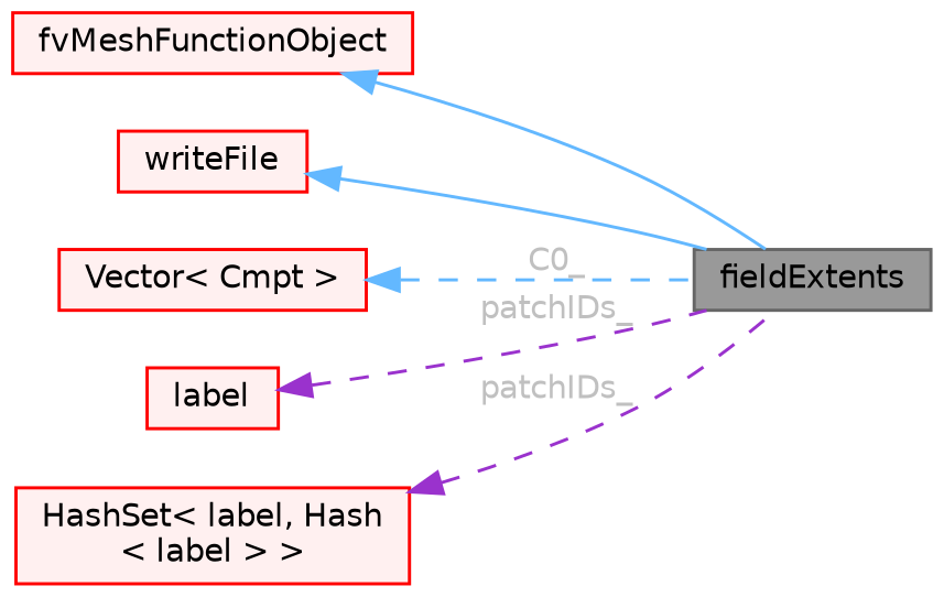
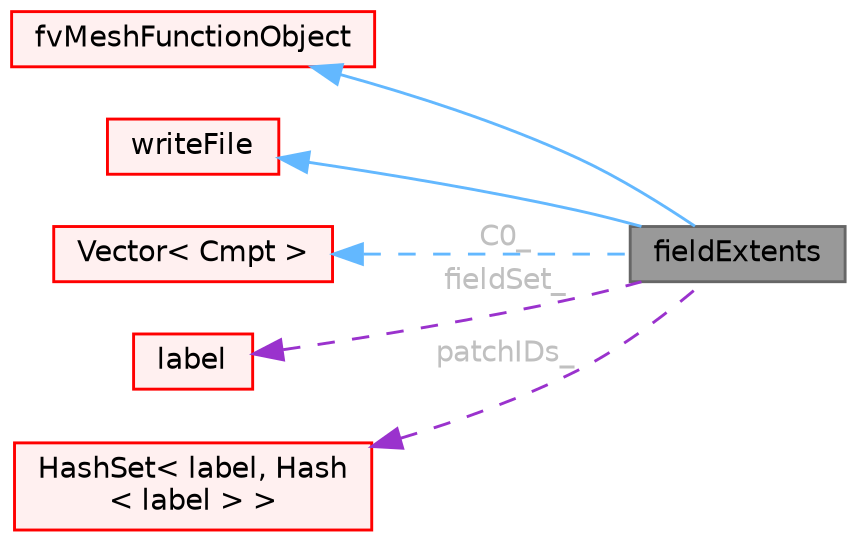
  digraph {
    rankdir=LR
    node [color=red fillcolor="#FFF0F0" fontname=Helvetica fontsize=10 shape=box style=filled]
    edge [color=steelblue1 dir=back fontname=Helvetica fontsize=10 labelfontname=Helvetica labelfontsize=10 style=dashed fontcolor=grey]
    n1 [color=gray40 fillcolor=grey60 fontcolor=black height=0.2 label=fieldExtents width=0.4]
    n2 [height=0.2 label=fvMeshFunctionObject width=0.4]
    n3 [height=0.2 label=writeFile width=0.4]
    n4 [height=0.2 label="Vector\< Cmpt \>" width=0.4]
    n5 [height=0.2 label=label width=0.4]
    n6 [height=0.2 label="HashSet\< label, Hash\l\< label \> \>" width=0.4]
    n2 -> n1 [style=solid fontcolor=""]
    n3 -> n1 [style=solid fontcolor=""]
    n4 -> n1 [label=" C0_"]
-   n5 -> n1 [color=darkorchid3 label=" patchIDs_"]
+   n5 -> n1 [color=darkorchid3 label=" fieldSet_"]
    n6 -> n1 [color=darkorchid3 label=" patchIDs_"]
  }
